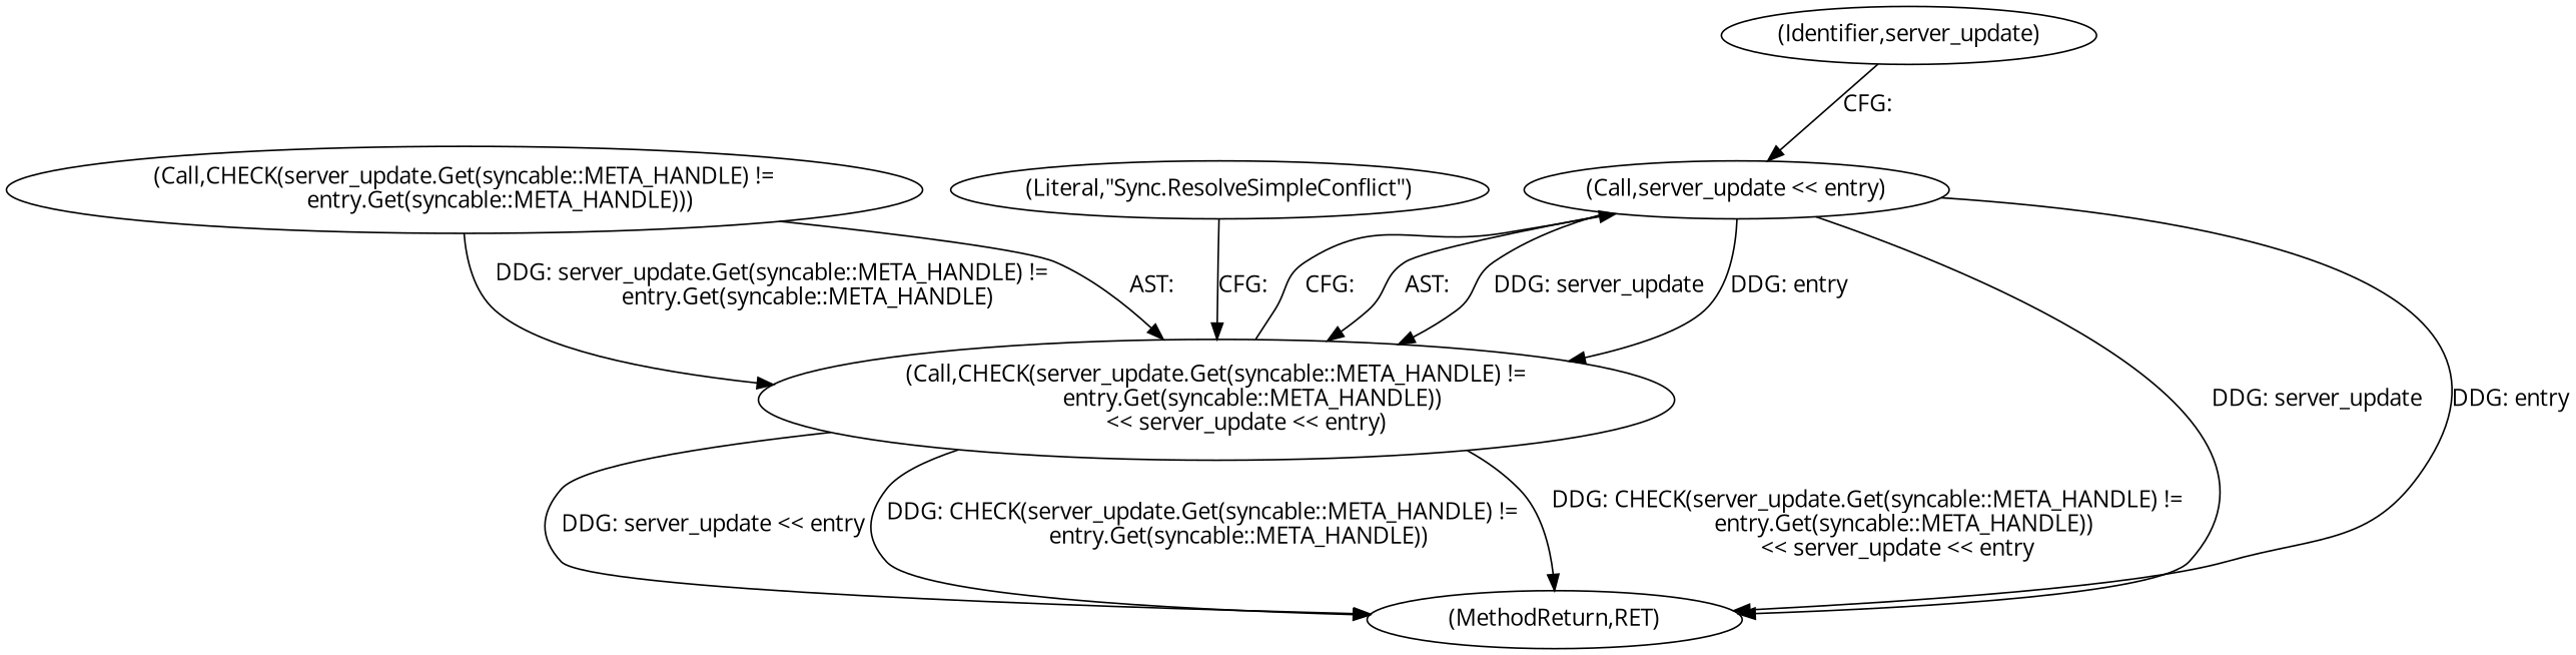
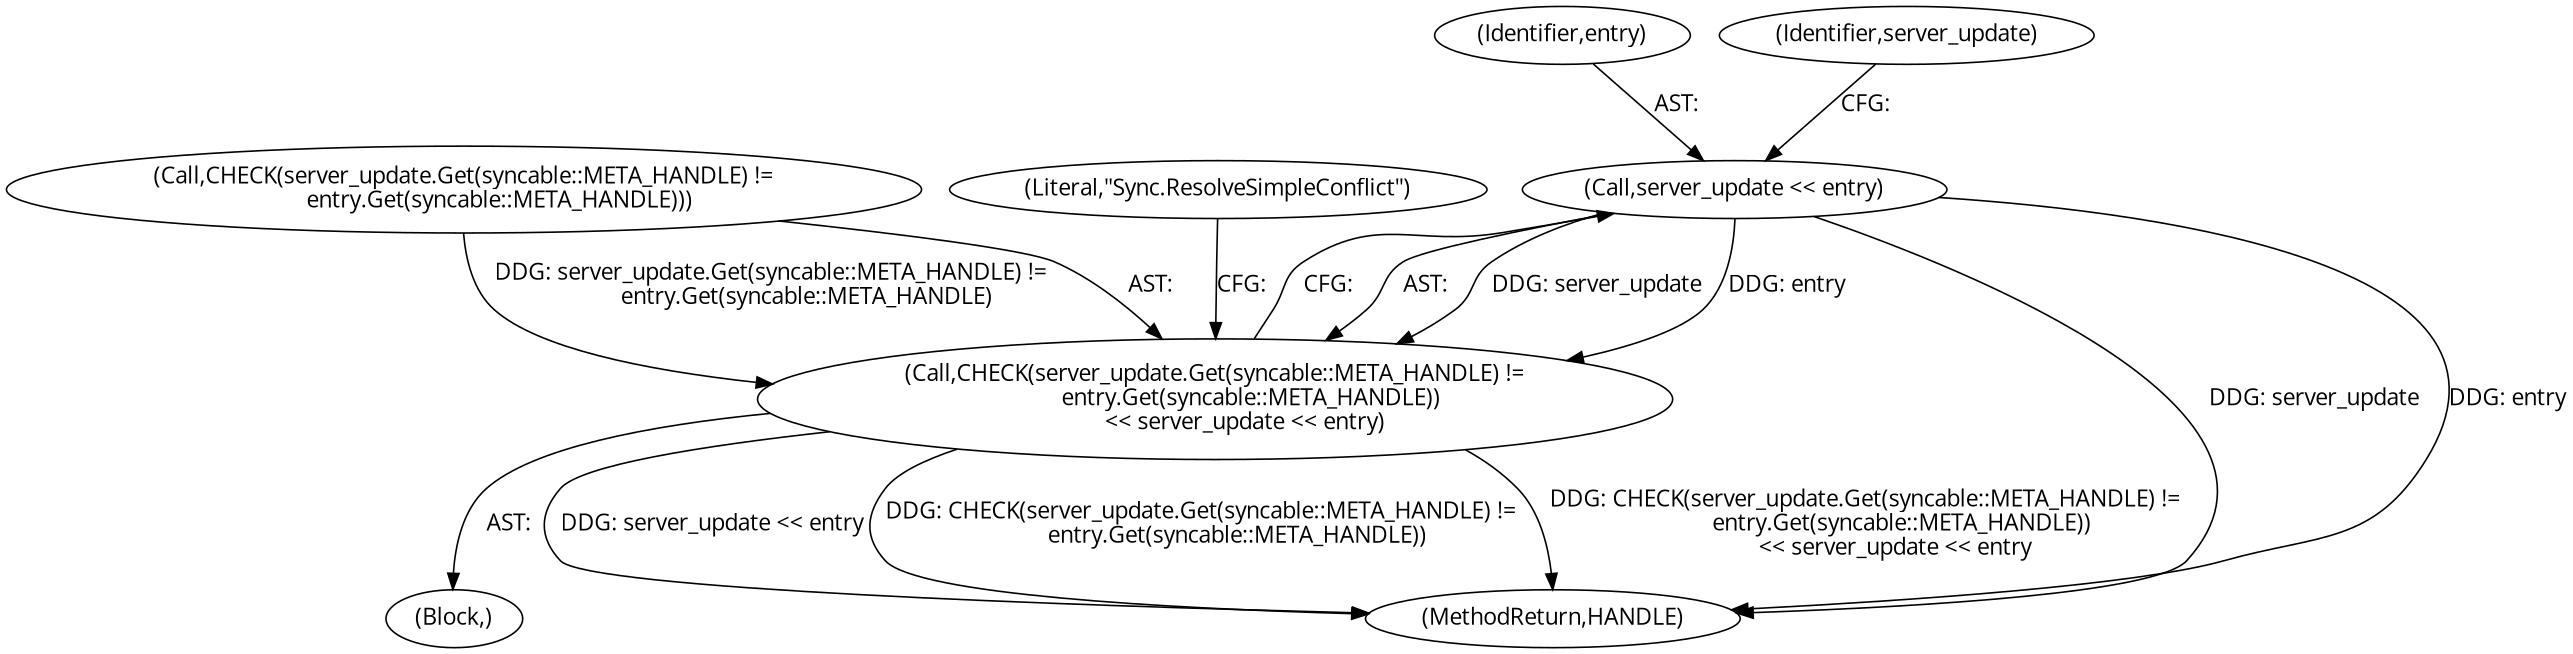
  digraph {
    fontname="Open Sans"
    node [fontname="Open Sans"]
    edge [fontname="Open Sans"]
    n1 [label="(Call,server_update << entry)"]
    n2 [label="(Call,CHECK(server_update.Get(syncable::META_HANDLE) !=\n            entry.Get(syncable::META_HANDLE))\n          << server_update << entry)"]
-   n3 [label="(MethodReturn,RET)"]
+   n3 [label="(MethodReturn,HANDLE)"]
+   n4 [label="(Block,)"]
+   n5 [label="(Identifier,entry)"]
    n6 [label="(Identifier,server_update)"]
    n7 [label="(Call,CHECK(server_update.Get(syncable::META_HANDLE) !=\n            entry.Get(syncable::META_HANDLE)))"]
    n8 [label="(Literal,\"Sync.ResolveSimpleConflict\")"]
    n1 -> n2 [label="AST: "]
    n1 -> n2 [label="DDG: server_update"]
    n1 -> n2 [label="DDG: entry"]
    n1 -> n3 [label="DDG: server_update"]
    n1 -> n3 [label="DDG: entry"]
    n2 -> n1 [label="CFG: "]
    n2 -> n3 [label="DDG: CHECK(server_update.Get(syncable::META_HANDLE) !=\n            entry.Get(syncable::META_HANDLE))"]
    n2 -> n3 [label="DDG: CHECK(server_update.Get(syncable::META_HANDLE) !=\n            entry.Get(syncable::META_HANDLE))\n          << server_update << entry"]
    n2 -> n3 [label="DDG: server_update << entry"]
+   n2 -> n4 [label="AST: "]
+   n5 -> n1 [label="AST: "]
    n6 -> n1 [label="CFG: "]
    n7 -> n2 [label="AST: "]
    n7 -> n2 [label="DDG: server_update.Get(syncable::META_HANDLE) !=\n            entry.Get(syncable::META_HANDLE)"]
    n8 -> n2 [label="CFG: "]
  }
